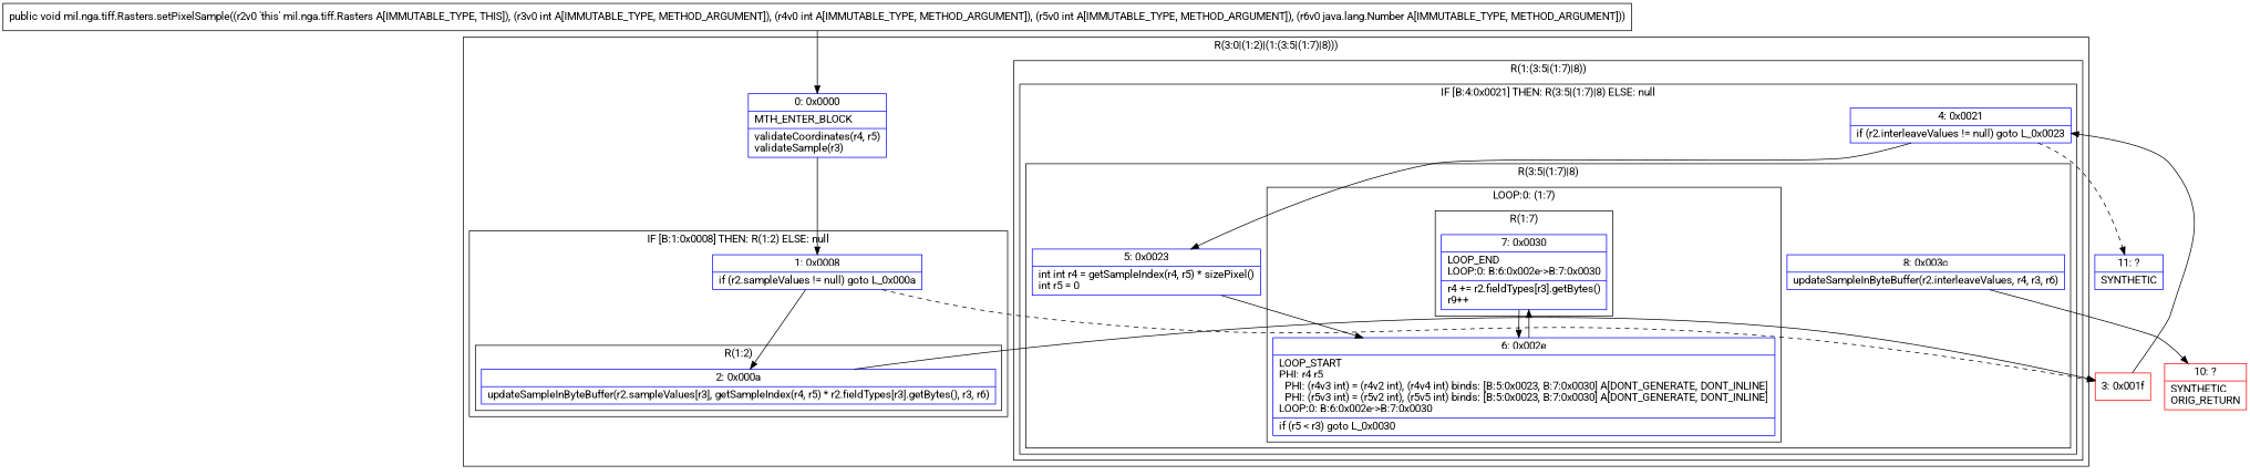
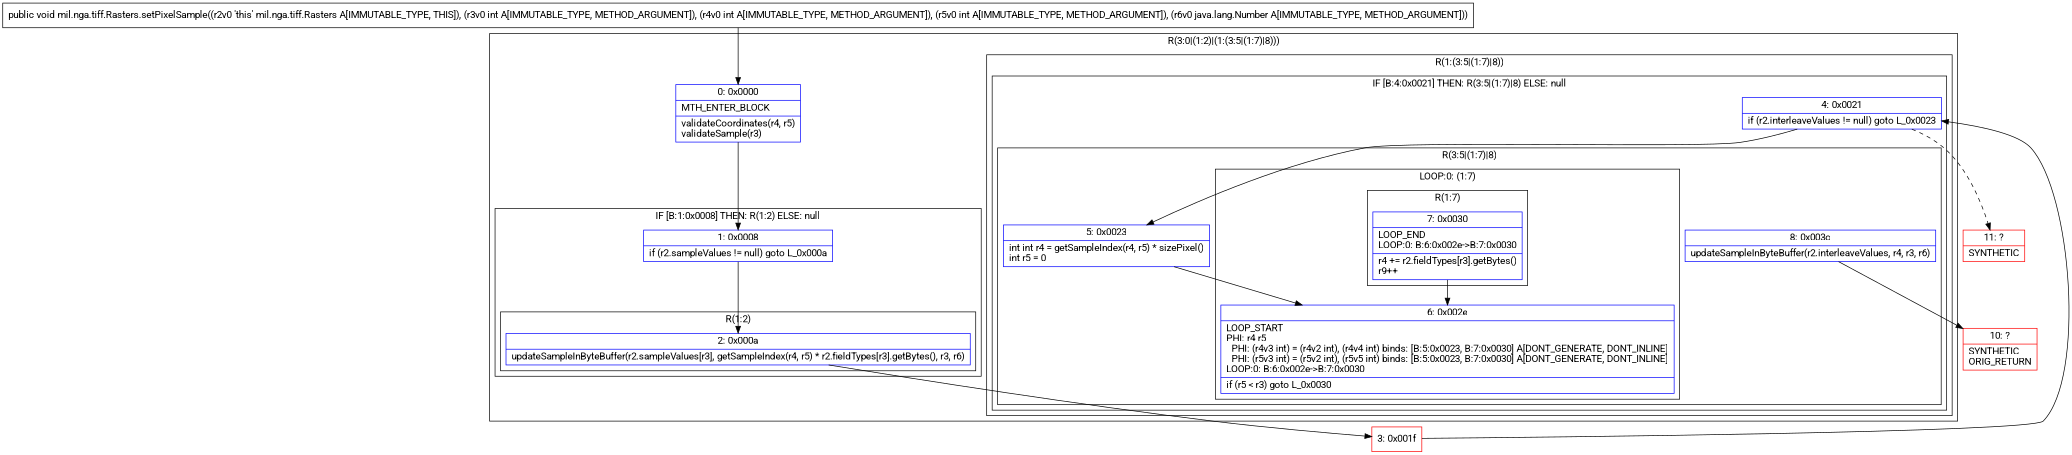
  digraph {
    fontname=Roboto
    node [color=blue fontname=Roboto shape=record]
    edge [fontname=Roboto]
    n1 [label="{2\:\ 0x000a|updateSampleInByteBuffer(r2.sampleValues[r3], getSampleIndex(r4, r5) * r2.fieldTypes[r3].getBytes(), r3, r6)\l}"]
    n2 [label="{1\:\ 0x0008|if (r2.sampleValues != null) goto L_0x000a\l}"]
    n3 [label="{7\:\ 0x0030|LOOP_END\lLOOP:0: B:6:0x002e\-\>B:7:0x0030\l|r4 += r2.fieldTypes[r3].getBytes()\lr9++\l}"]
    n4 [label="{6\:\ 0x002e|LOOP_START\lPHI: r4 r5 \l  PHI: (r4v3 int) = (r4v2 int), (r4v4 int) binds: [B:5:0x0023, B:7:0x0030] A[DONT_GENERATE, DONT_INLINE]\l  PHI: (r5v3 int) = (r5v2 int), (r5v5 int) binds: [B:5:0x0023, B:7:0x0030] A[DONT_GENERATE, DONT_INLINE]\lLOOP:0: B:6:0x002e\-\>B:7:0x0030\l|if (r5 \< r3) goto L_0x0030\l}"]
    n5 [label="{5\:\ 0x0023|int int r4 = getSampleIndex(r4, r5) * sizePixel()\lint r5 = 0\l}"]
    n6 [label="{8\:\ 0x003c|updateSampleInByteBuffer(r2.interleaveValues, r4, r3, r6)\l}"]
    n7 [label="{4\:\ 0x0021|if (r2.interleaveValues != null) goto L_0x0023\l}"]
    n8 [label="{0\:\ 0x0000|MTH_ENTER_BLOCK\l|validateCoordinates(r4, r5)\lvalidateSample(r3)\l}"]
    n9 [color=red label="{3\:\ 0x001f}"]
    n10 [color=red label="{10\:\ ?|SYNTHETIC\lORIG_RETURN\l}"]
-   n11 [label="{11\:\ ?|SYNTHETIC\l}"]
+   n11 [color=red label="{11\:\ ?|SYNTHETIC\l}"]
    n12 [label="{public void mil.nga.tiff.Rasters.setPixelSample((r2v0 'this' mil.nga.tiff.Rasters A[IMMUTABLE_TYPE, THIS]), (r3v0 int A[IMMUTABLE_TYPE, METHOD_ARGUMENT]), (r4v0 int A[IMMUTABLE_TYPE, METHOD_ARGUMENT]), (r5v0 int A[IMMUTABLE_TYPE, METHOD_ARGUMENT]), (r6v0 java.lang.Number A[IMMUTABLE_TYPE, METHOD_ARGUMENT])) }" color=""]
    subgraph cluster_1 {
      label="R(3:0|(1:2)|(1:(3:5|(1:7)|8)))"
      n8
      subgraph cluster_2 {
        label="IF [B:1:0x0008] THEN: R(1:2) ELSE: null"
        n2
        subgraph cluster_3 {
          label="R(1:2)"
          n1
        }
      }
      subgraph cluster_4 {
        label="R(1:(3:5|(1:7)|8))"
        subgraph cluster_5 {
          label="IF [B:4:0x0021] THEN: R(3:5|(1:7)|8) ELSE: null"
          n7
          subgraph cluster_6 {
            label="R(3:5|(1:7)|8)"
            n5
            n6
            subgraph cluster_7 {
              label="LOOP:0: (1:7)"
              n4
              subgraph cluster_8 {
                label="R(1:7)"
                n3
              }
            }
          }
        }
      }
    }
    n1 -> n9
    n2 -> n1
-   n2 -> n9 [style=dashed]
    n3 -> n4
-   n4 -> n3
    n5 -> n4
    n6 -> n10
    n7 -> n5
    n7 -> n11 [style=dashed]
    n8 -> n2
    n9 -> n7
    n12 -> n8
  }
